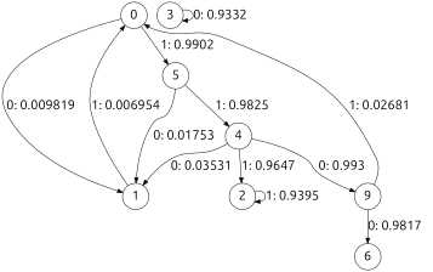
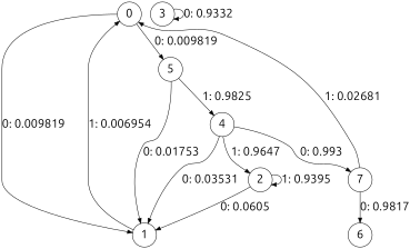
  digraph {
    fontname=Ubuntu
    node [fontname=Ubuntu fontsize=24 shape=circle]
    edge [fontname=Ubuntu fontsize=24]
    0
    1
    5
    4
-   7 [label=9]
+   7
    6
    2
    3
    0 -> 1 [label="0: 0.009819  "]
-   0 -> 5 [label="1: 0.9902   "]
+   0 -> 5 [label="0: 0.009819  "]
    1 -> 0 [label="1: 0.006954  "]
    5 -> 1 [label="0: 0.01753  "]
    5 -> 4 [label="1: 0.9825   "]
    4 -> 1 [label="0: 0.03531  "]
    4 -> 7 [label="0: 0.993    "]
    4 -> 2 [label="1: 0.9647   "]
    7 -> 0 [label="1: 0.02681  "]
    7 -> 6 [label="0: 0.9817   "]
+   2 -> 1 [label="0: 0.0605   "]
    2 -> 2 [label="1: 0.9395   "]
    3 -> 3 [label="0: 0.9332   "]
  }
